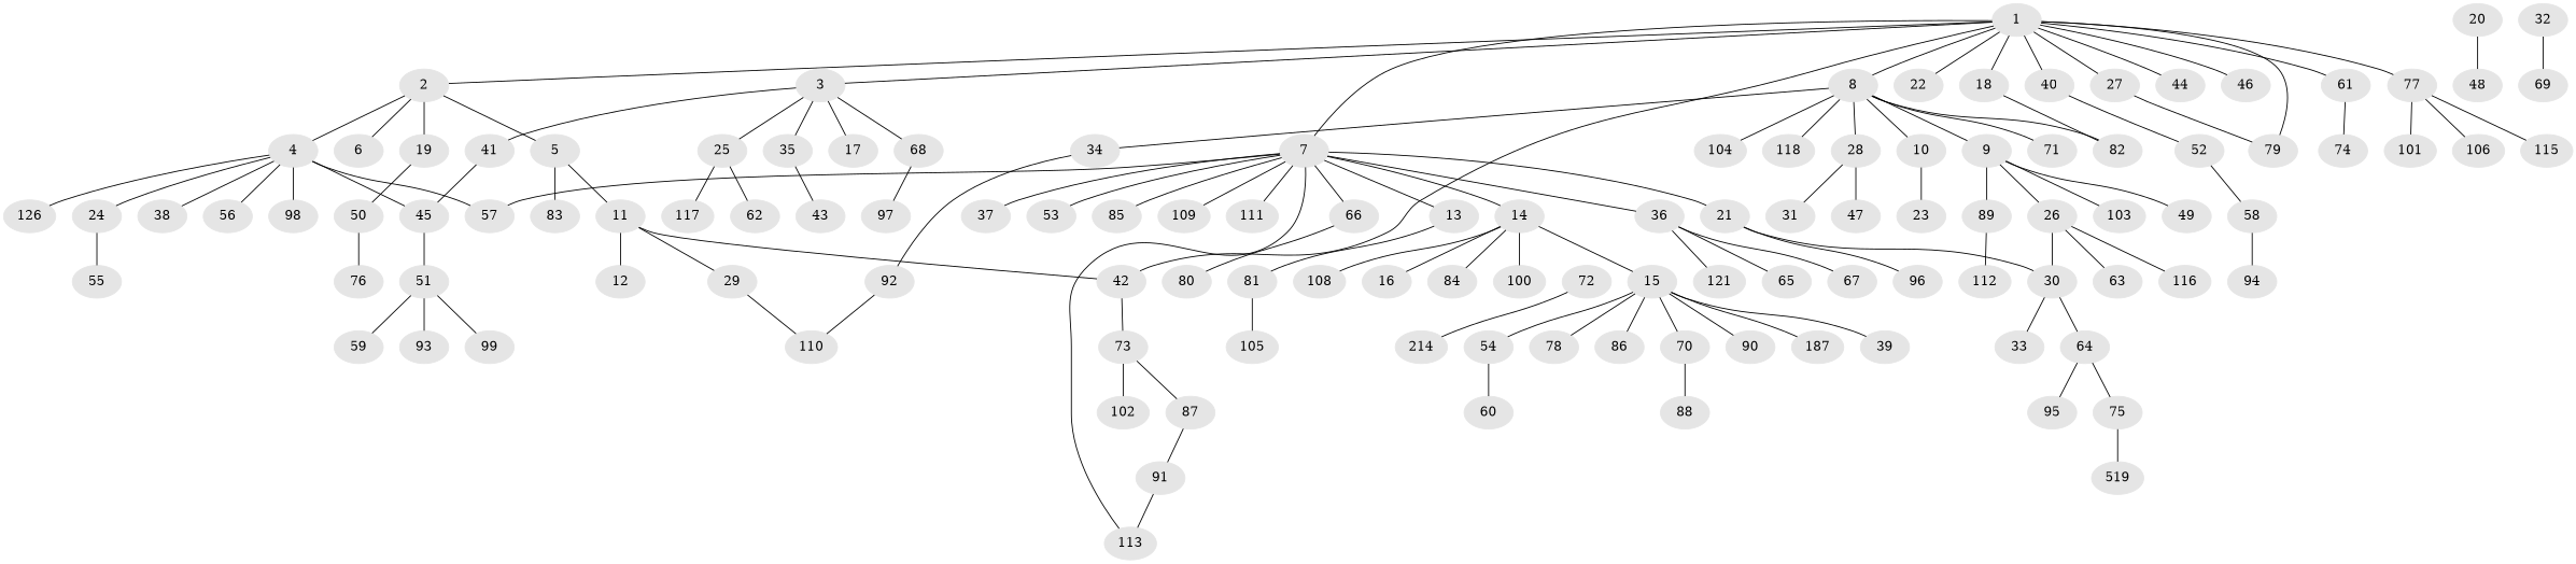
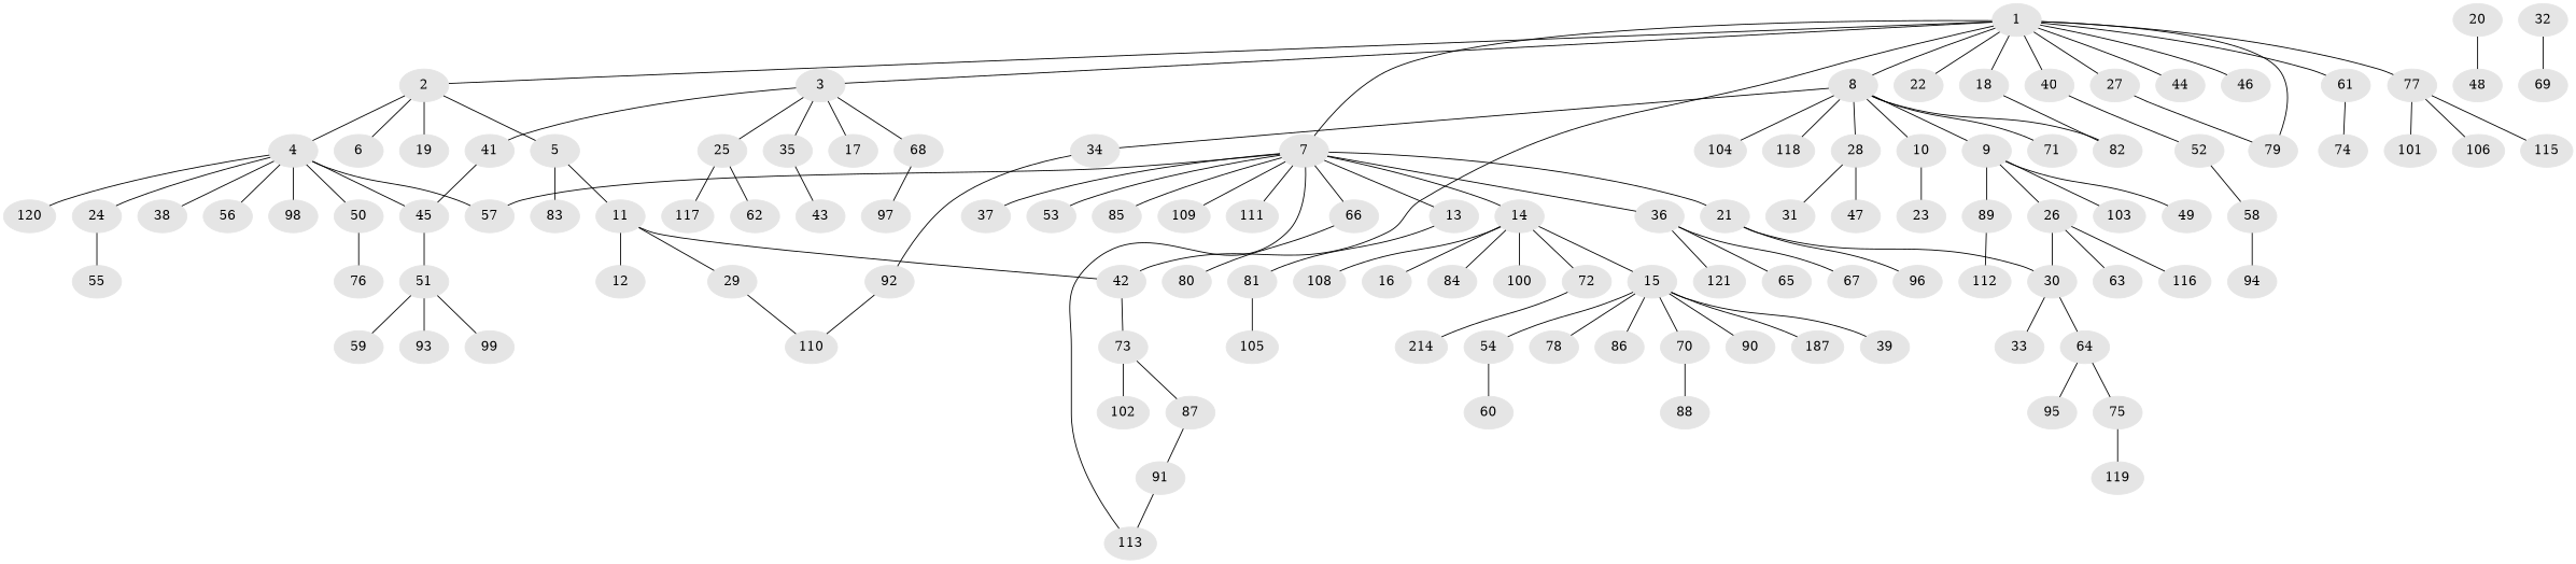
  graph {
    node [color=gray90 style=filled]
    1
    2
    3
    7
    8
    18
    22
    27
    40
    42
    44
    46
    61
    77
    79
    4
    5
    6
    19
    17
    25
    35
    41
    68
    57
    13
    14
    21
    36
    37
    53
    66
    85
    109
    111
    113
    9
    10
    28
    34
    71
    104
    118
    82
    20
    48
    52
    73
    74
    101
    106
    115
    24
    38
    45
    50
    56
    98
-   120 [label=126]
+   120
    11
    83
    62
    117
    43
    97
    55
    51
    76
    12
    29
    81
    15
    16
    72
    84
    100
    108
    30
    96
    65
    67
    121
    80
    26
    49
    89
    103
    23
    31
    47
    32
    69
    92
    63
    116
    112
    110
    105
    39
    54
    70
    78
    86
    90
    n105 [label=187]
    n106 [label=214]
    60
    88
    33
    64
    75
    95
    58
    87
    102
    59
    93
    99
    94
-   119 [label=519]
+   119
    91
    1 -- 2
    1 -- 3
    1 -- 7
    1 -- 8
    1 -- 18
    1 -- 22
    1 -- 27
    1 -- 40
    1 -- 42
    1 -- 44
    1 -- 46
    1 -- 61
    1 -- 77
    1 -- 79
    2 -- 4
    2 -- 5
    2 -- 6
    2 -- 19
    3 -- 17
    3 -- 25
    3 -- 35
    3 -- 41
    3 -- 68
    7 -- 57
    7 -- 13
    7 -- 14
    7 -- 21
    7 -- 36
    7 -- 37
    7 -- 53
    7 -- 66
    7 -- 85
    7 -- 109
    7 -- 111
    7 -- 113
    8 -- 9
    8 -- 10
    8 -- 28
    8 -- 34
    8 -- 71
    8 -- 104
    8 -- 118
    8 -- 82
    18 -- 82
    27 -- 79
    40 -- 52
    42 -- 73
    61 -- 74
    77 -- 101
    77 -- 106
    77 -- 115
    4 -- 57
    4 -- 24
    4 -- 38
    4 -- 45
-   19 -- 50
+   4 -- 50
    4 -- 56
    4 -- 98
    4 -- 120
    5 -- 11
    5 -- 83
    25 -- 62
    25 -- 117
    35 -- 43
    41 -- 45
    68 -- 97
    13 -- 81
    14 -- 15
    14 -- 16
+   14 -- 72
    14 -- 84
    14 -- 100
    14 -- 108
    21 -- 30
    21 -- 96
    36 -- 65
    36 -- 67
    36 -- 121
    66 -- 80
    9 -- 26
    9 -- 49
    9 -- 89
    9 -- 103
    10 -- 23
    28 -- 31
    28 -- 47
    34 -- 92
    20 -- 48
    52 -- 58
    73 -- 87
    73 -- 102
    24 -- 55
    45 -- 51
    50 -- 76
    11 -- 42
    11 -- 12
    11 -- 29
    51 -- 59
    51 -- 93
    51 -- 99
    29 -- 110
    81 -- 105
    15 -- 39
    15 -- 54
    15 -- 70
    15 -- 78
    15 -- 86
    15 -- 90
    15 -- n105
    72 -- n106
    30 -- 33
    30 -- 64
    26 -- 30
    26 -- 63
    26 -- 116
    89 -- 112
    32 -- 69
    92 -- 110
    54 -- 60
    70 -- 88
    64 -- 75
    64 -- 95
    75 -- 119
    58 -- 94
    87 -- 91
    91 -- 113
  }
